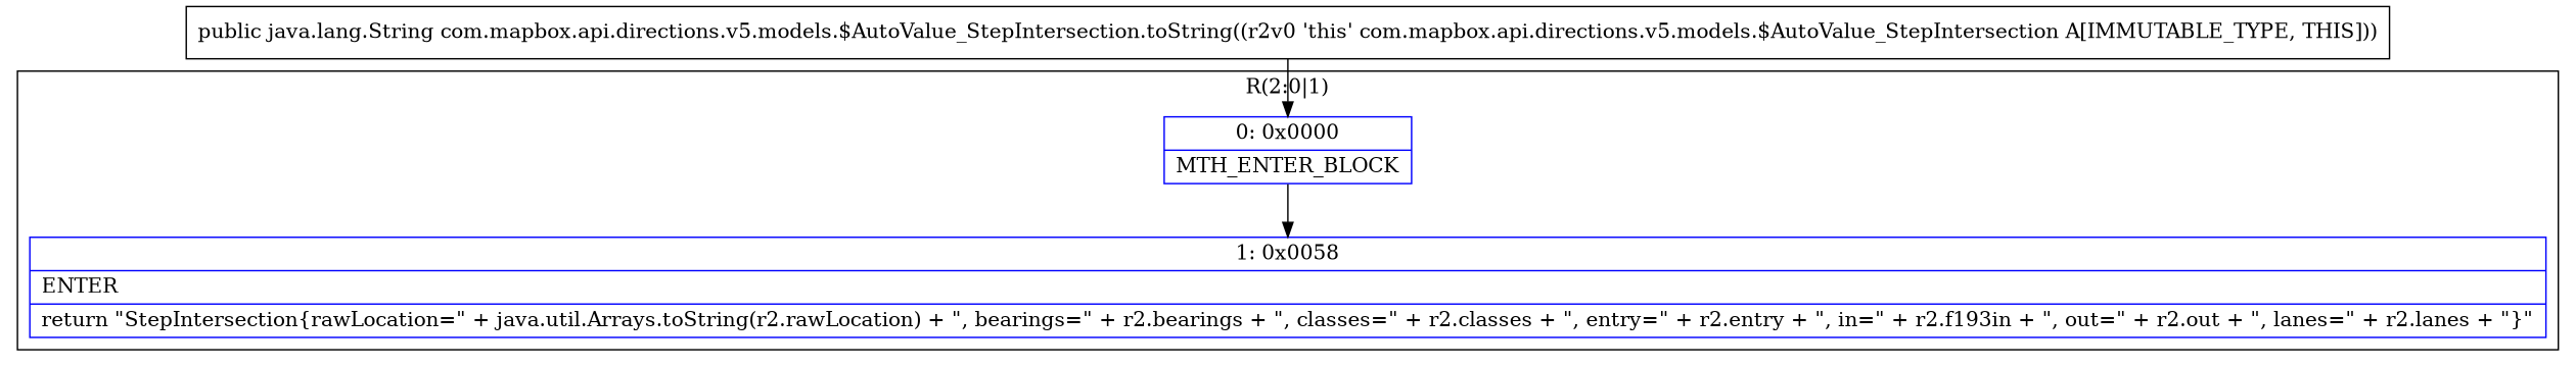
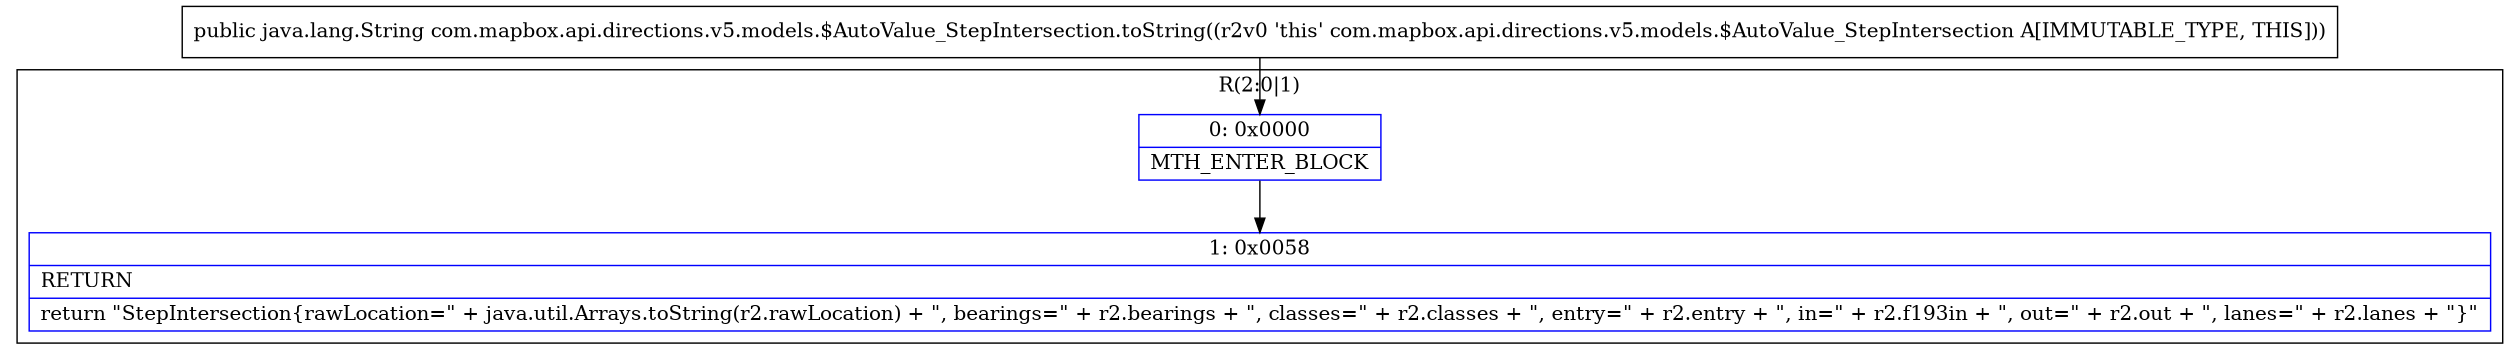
  digraph {
    fontname="DejaVu Serif"
    node [color=blue shape=record fontname="DejaVu Serif"]
    edge [fontname="DejaVu Serif"]
    n1 [label="{0\:\ 0x0000|MTH_ENTER_BLOCK\l}"]
-   n2 [label="{1\:\ 0x0058|ENTER\l|return \"StepIntersection\{rawLocation=\" + java.util.Arrays.toString(r2.rawLocation) + \", bearings=\" + r2.bearings + \", classes=\" + r2.classes + \", entry=\" + r2.entry + \", in=\" + r2.f193in + \", out=\" + r2.out + \", lanes=\" + r2.lanes + \"\}\"\l}"]
+   n2 [label="{1\:\ 0x0058|RETURN\l|return \"StepIntersection\{rawLocation=\" + java.util.Arrays.toString(r2.rawLocation) + \", bearings=\" + r2.bearings + \", classes=\" + r2.classes + \", entry=\" + r2.entry + \", in=\" + r2.f193in + \", out=\" + r2.out + \", lanes=\" + r2.lanes + \"\}\"\l}"]
    n3 [label="{public java.lang.String com.mapbox.api.directions.v5.models.$AutoValue_StepIntersection.toString((r2v0 'this' com.mapbox.api.directions.v5.models.$AutoValue_StepIntersection A[IMMUTABLE_TYPE, THIS])) }" color=""]
    subgraph cluster_1 {
      label="R(2:0|1)"
      n1
      n2
    }
    n1 -> n2
    n3 -> n1
  }
